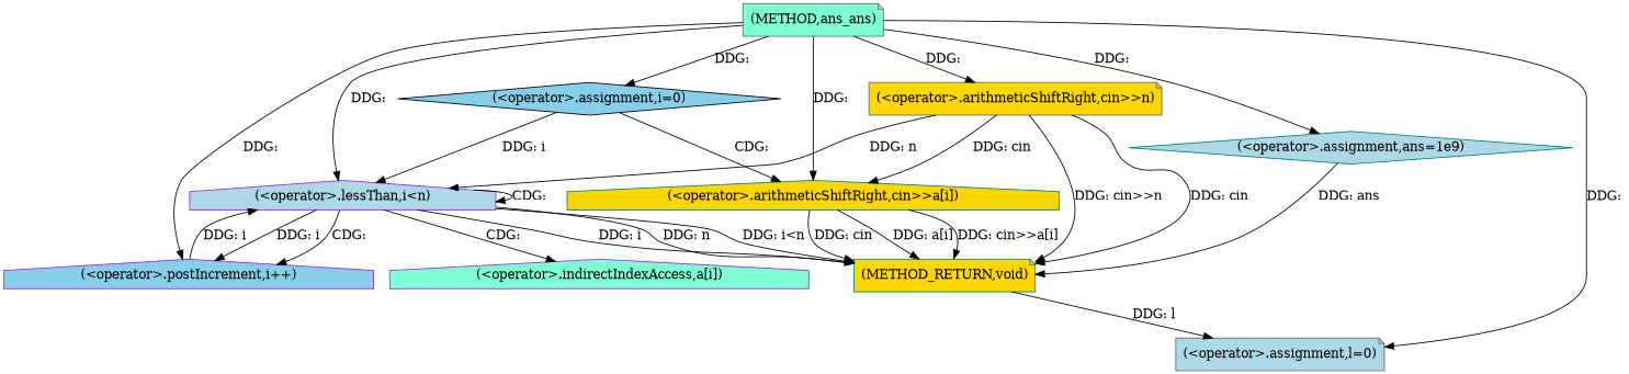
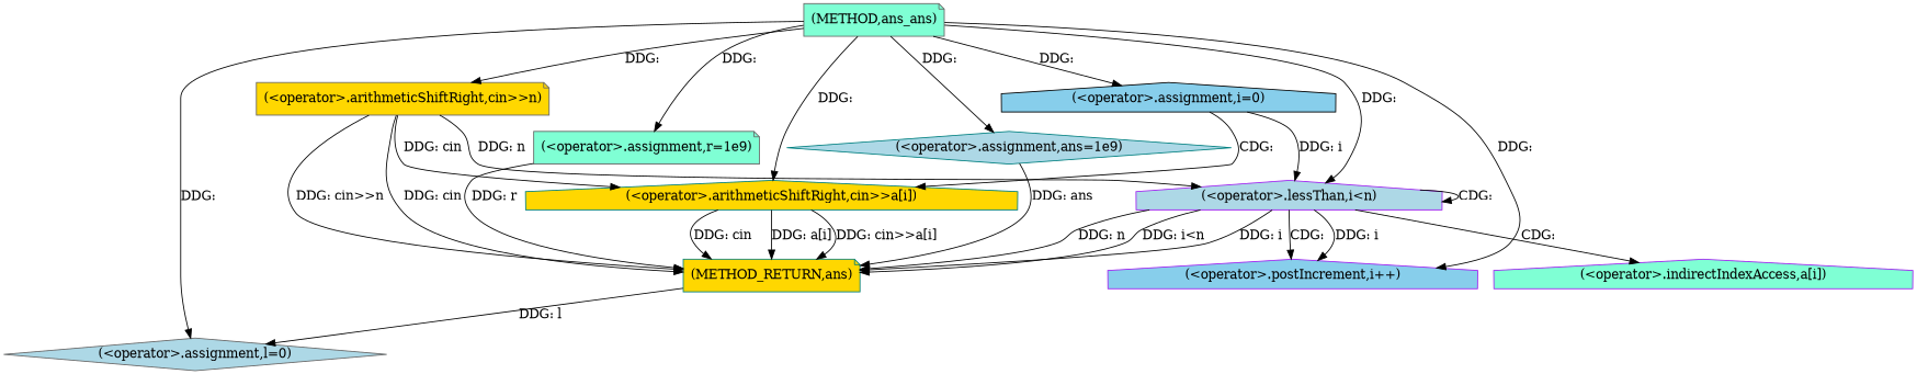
  digraph {
    node [color=gray40 fillcolor=aquamarine shape=house style=filled]
    n1 [label="(METHOD,ans_ans)" shape=note]
    n2 [fillcolor=gold label="(<operator>.arithmeticShiftRight,cin>>n)" shape=note]
-   n3 [fillcolor=lightblue label="(<operator>.assignment,l=0)" shape=note]
+   n3 [fillcolor=lightblue label="(<operator>.assignment,l=0)" shape=diamond]
+   n4 [label="(<operator>.assignment,r=1e9)" shape=note]
    n5 [color=teal fillcolor=lightblue label="(<operator>.assignment,ans=1e9)" shape=diamond]
-   n6 [color=black fillcolor=skyblue label="(<operator>.assignment,i=0)" shape=diamond]
+   n6 [color=black fillcolor=skyblue label="(<operator>.assignment,i=0)"]
    n7 [color=purple fillcolor=lightblue label="(<operator>.lessThan,i<n)"]
    n8 [color=purple fillcolor=skyblue label="(<operator>.postIncrement,i++)"]
    n9 [color=teal fillcolor=gold label="(<operator>.arithmeticShiftRight,cin>>a[i])"]
-   n10 [color=teal fillcolor=gold label="(METHOD_RETURN,void)" shape=note]
+   n10 [color=teal fillcolor=gold label="(METHOD_RETURN,ans)" shape=note]
    n11 [color=purple label="(<operator>.indirectIndexAccess,a[i])"]
    n1 -> n2 [label="DDG: "]
    n1 -> n3 [label="DDG: "]
+   n1 -> n4 [label="DDG: "]
    n1 -> n5 [label="DDG: "]
    n1 -> n6 [label="DDG: "]
    n1 -> n7 [label="DDG: "]
    n1 -> n8 [label="DDG: "]
    n1 -> n9 [label="DDG: "]
    n2 -> n7 [label="DDG: n"]
    n2 -> n9 [label="DDG: cin"]
    n2 -> n10 [label="DDG: cin"]
    n2 -> n10 [label="DDG: cin>>n"]
+   n4 -> n10 [label="DDG: r"]
    n5 -> n10 [label="DDG: ans"]
    n6 -> n7 [label="DDG: i"]
    n6 -> n9 [label="CDG: "]
    n7 -> n7 [label="CDG: "]
    n7 -> n8 [label="DDG: i"]
    n7 -> n8 [label="CDG: "]
    n7 -> n10 [label="DDG: i"]
    n7 -> n10 [label="DDG: n"]
    n7 -> n10 [label="DDG: i<n"]
    n7 -> n11 [label="CDG: "]
-   n8 -> n7 [label="DDG: i"]
    n9 -> n10 [label="DDG: cin"]
    n9 -> n10 [label="DDG: a[i]"]
    n9 -> n10 [label="DDG: cin>>a[i]"]
    n10 -> n3 [label="DDG: l"]
  }
